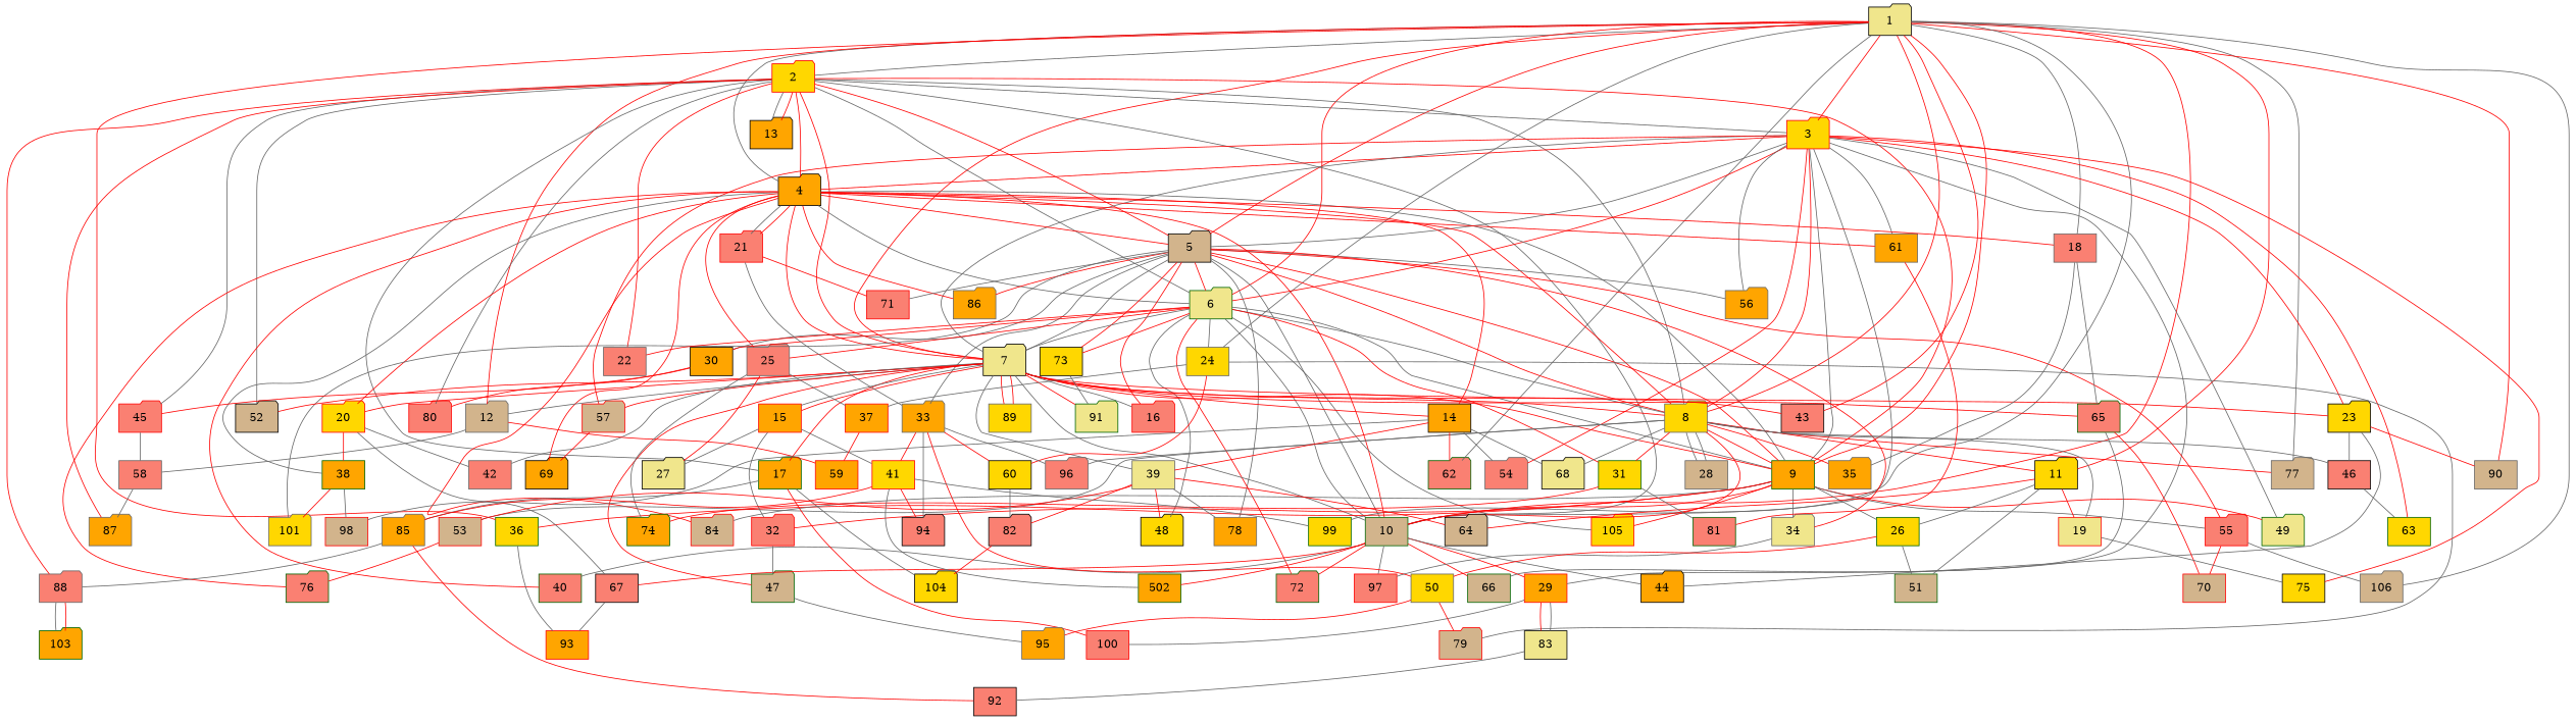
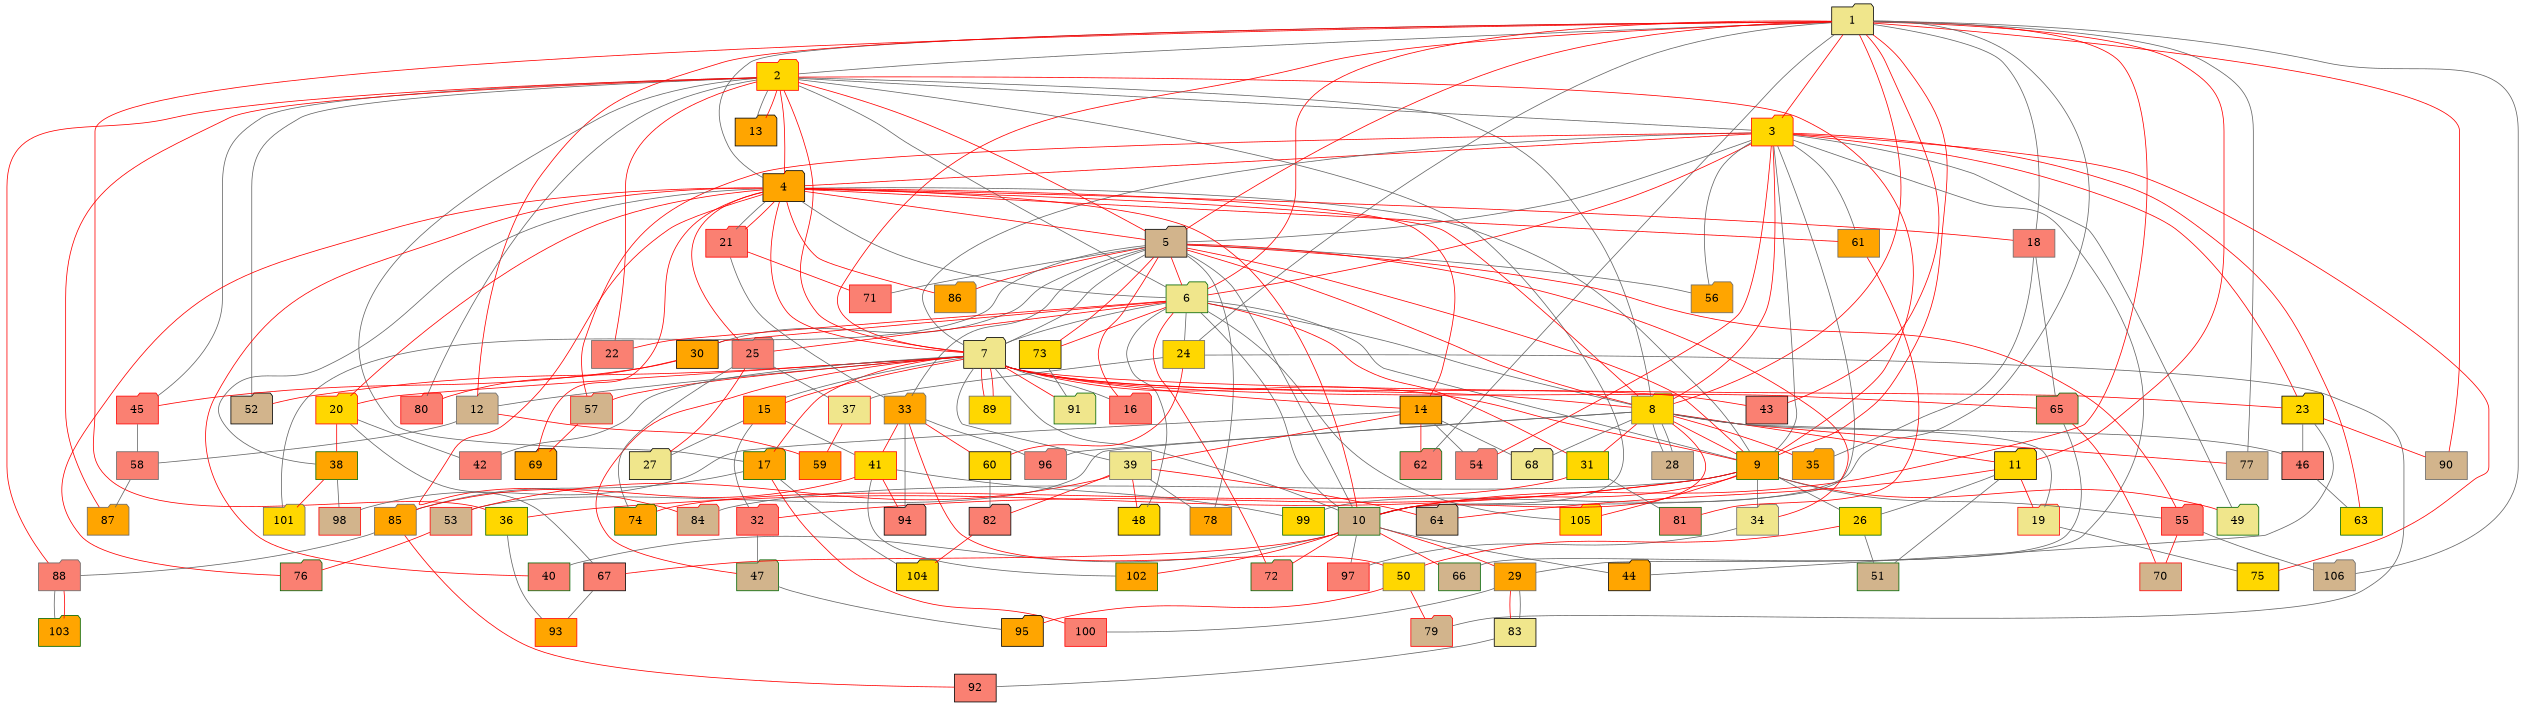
  graph {
    node [color=black fillcolor=salmon shape=folder style=filled]
    edge [color=red]
    1 [fillcolor=khaki]
    2 [color=red fillcolor=gold]
    3 [color=red fillcolor=gold]
    4 [fillcolor=orange]
    5 [fillcolor=tan]
    6 [color=darkgreen fillcolor=khaki]
    7 [fillcolor=khaki]
    8 [color=gray40 fillcolor=gold]
    9 [color=darkgreen fillcolor=orange shape=box]
    10 [color=darkgreen fillcolor=tan shape=box]
    11 [fillcolor=gold]
    12 [color=gray40 fillcolor=tan]
    18 [color=gray40 shape=box]
    24 [color=gray40 fillcolor=gold shape=box]
    36 [color=darkgreen fillcolor=gold shape=box]
    43 [shape=box]
    62 [color=darkgreen]
-   77 [color=gray40 fillcolor=tan]
+   77 [color=gray40 fillcolor=tan shape=box]
    90 [color=gray40 fillcolor=tan shape=box]
    99 [color=darkgreen fillcolor=gold shape=box]
    106 [color=gray40 fillcolor=tan]
    13 [fillcolor=orange]
    17 [color=darkgreen fillcolor=orange]
    22 [color=gray40 shape=box]
    45 [color=red]
    52 [fillcolor=tan]
    80 [color=red]
    87 [color=gray40 fillcolor=orange]
    88 [color=gray40]
    23 [fillcolor=gold]
-   29 [color=red fillcolor=orange shape=box]
+   29 [color=gray40 fillcolor=orange shape=box]
    49 [color=darkgreen fillcolor=khaki]
    54 [color=gray40]
    56 [color=gray40 fillcolor=orange]
    57 [color=red fillcolor=tan]
    61 [color=gray40 fillcolor=orange shape=box]
    63 [color=darkgreen fillcolor=gold shape=box]
    75 [fillcolor=gold shape=box]
    14 [fillcolor=orange shape=box]
    20 [color=red fillcolor=gold]
    21 [color=red]
    25 [color=gray40]
    38 [color=darkgreen fillcolor=orange shape=box]
    40 [color=darkgreen shape=box]
    69 [fillcolor=orange]
    76 [color=darkgreen]
    84 [color=red fillcolor=tan]
    86 [color=gray40 fillcolor=orange]
    16 [color=red]
    30 [fillcolor=orange shape=box]
    33 [color=gray40 fillcolor=orange]
    34 [color=gray40 fillcolor=khaki]
    55 [color=red]
    71 [color=red shape=box]
    73 [fillcolor=gold shape=box]
    78 [color=gray40 fillcolor=orange shape=box]
    101 [color=gray40 fillcolor=gold]
    48 [fillcolor=gold]
    31 [color=darkgreen fillcolor=gold shape=box]
    72 [color=darkgreen]
    105 [color=red fillcolor=gold]
    15 [color=red fillcolor=orange shape=box]
    39 [color=gray40 fillcolor=khaki shape=box]
    42 [color=gray40 shape=box]
    47 [color=darkgreen fillcolor=tan]
    65 [color=darkgreen]
    89 [color=gray40 fillcolor=gold shape=box]
    91 [color=darkgreen fillcolor=khaki]
-   19 [color=red fillcolor=khaki shape=box]
+   19 [color=red fillcolor=khaki]
    28 [color=gray40 fillcolor=tan shape=box]
    35 [color=gray40 fillcolor=orange]
    46 [shape=box]
    53 [color=red fillcolor=tan shape=box]
    68 [fillcolor=khaki]
    96 [color=gray40]
    26 [color=darkgreen fillcolor=gold shape=box]
    32 [color=red]
    44 [fillcolor=orange]
    66 [color=darkgreen fillcolor=tan shape=box]
    67 [shape=box]
    97 [color=red shape=box]
-   102 [color=darkgreen fillcolor=orange shape=box label=502]
+   102 [color=darkgreen fillcolor=orange shape=box]
    51 [color=darkgreen fillcolor=tan shape=box]
    64 [fillcolor=tan]
    58 [color=gray40 shape=box]
    59 [color=red fillcolor=orange shape=box]
-   37 [color=red fillcolor=orange shape=box]
+   37 [color=red fillcolor=khaki shape=box]
    60 [fillcolor=gold shape=box]
    79 [color=red fillcolor=tan]
    93 [color=red fillcolor=orange shape=box]
    85 [color=gray40 fillcolor=orange]
    100 [color=red shape=box]
    104 [fillcolor=gold]
    103 [color=darkgreen fillcolor=orange]
    83 [fillcolor=khaki shape=box]
    81 [color=darkgreen shape=box]
    98 [color=red fillcolor=tan shape=box]
    27 [fillcolor=khaki]
    74 [color=darkgreen fillcolor=orange]
    41 [color=red fillcolor=gold shape=box]
    50 [color=gray40 fillcolor=gold shape=box]
    94
    70 [color=red fillcolor=tan shape=box]
    82
-   95 [color=gray40 fillcolor=orange]
+   95 [fillcolor=orange]
    92 [shape=box]
    1 -- 2 [color=gray40]
    1 -- 3
    1 -- 4 [color=gray40]
    1 -- 5
    1 -- 6
    1 -- 7
    1 -- 8
    1 -- 9
    1 -- 10
    1 -- 11
    1 -- 12
    1 -- 18 [color=gray40]
    1 -- 24 [color=gray40]
    1 -- 36
    1 -- 43
    1 -- 62 [color=gray40]
    1 -- 77 [color=gray40]
    1 -- 90
    1 -- 99 [color=gray40]
    1 -- 106 [color=gray40]
    2 -- 3 [color=gray40]
    2 -- 4
    2 -- 5
    2 -- 6 [color=gray40]
    2 -- 7
    2 -- 8 [color=gray40]
    2 -- 9
    2 -- 10 [color=gray40]
    2 -- 13 [color=gray40]
    2 -- 13
    2 -- 17 [color=gray40]
    2 -- 22
    2 -- 45 [color=gray40]
    2 -- 52 [color=gray40]
    2 -- 80 [color=gray40]
    2 -- 87
    2 -- 88
    3 -- 4
    3 -- 5 [color=gray40]
    3 -- 6
    3 -- 7 [color=gray40]
    3 -- 8
    3 -- 9 [color=gray40]
    3 -- 10 [color=gray40]
    3 -- 23
    3 -- 29 [color=gray40]
    3 -- 49 [color=gray40]
    3 -- 54
    3 -- 56 [color=gray40]
    3 -- 57
    3 -- 61 [color=gray40]
    3 -- 63
    3 -- 75
    4 -- 5
    4 -- 6 [color=gray40]
    4 -- 7
    4 -- 8
    4 -- 9 [color=gray40]
    4 -- 10
    4 -- 18
    4 -- 61
    4 -- 14
    4 -- 20
    4 -- 21 [color=gray40]
    4 -- 21
    4 -- 25
    4 -- 38 [color=gray40]
    4 -- 40
    4 -- 69
    4 -- 76
    4 -- 84
    4 -- 86
    5 -- 6
    5 -- 7 [color=gray40]
    5 -- 8
    5 -- 9
    5 -- 10 [color=gray40]
    5 -- 56 [color=gray40]
    5 -- 86
    5 -- 16
    5 -- 30 [color=gray40]
    5 -- 33 [color=gray40]
    5 -- 34
    5 -- 55
    5 -- 71 [color=gray40]
    5 -- 73
    5 -- 78 [color=gray40]
    5 -- 101 [color=gray40]
    6 -- 7 [color=gray40]
    6 -- 8 [color=gray40]
    6 -- 9 [color=gray40]
    6 -- 10 [color=gray40]
    6 -- 24 [color=gray40]
    6 -- 22
    6 -- 25
    6 -- 30
    6 -- 73
    6 -- 48 [color=gray40]
    6 -- 31
    6 -- 72
    6 -- 105 [color=gray40]
    7 -- 8
    7 -- 9
    7 -- 10 [color=gray40]
    7 -- 12 [color=gray40]
    7 -- 43
    7 -- 17
    7 -- 52
    7 -- 23
    7 -- 57
    7 -- 14
    7 -- 20
    7 -- 16 [color=gray40]
    7 -- 15 [color=gray40]
    7 -- 15
    7 -- 39 [color=gray40]
    7 -- 42 [color=gray40]
    7 -- 47
    7 -- 65
    7 -- 89
    7 -- 89
    7 -- 91
    8 -- 9
    8 -- 10
    8 -- 11
    8 -- 77
    8 -- 31
    8 -- 19 [color=gray40]
    8 -- 28 [color=gray40]
    8 -- 28 [color=gray40]
    8 -- 35
    8 -- 46 [color=gray40]
    8 -- 53 [color=gray40]
    8 -- 68 [color=gray40]
    8 -- 96 [color=gray40]
    9 -- 10
    9 -- 36
    9 -- 49
    9 -- 84 [color=gray40]
    9 -- 34 [color=gray40]
    9 -- 55 [color=gray40]
    9 -- 105
    9 -- 26 [color=gray40]
    9 -- 32
    10 -- 29
    10 -- 40 [color=gray40]
    10 -- 72
    10 -- 44 [color=gray40]
    10 -- 66
    10 -- 67
    10 -- 97 [color=gray40]
    10 -- 102
    11 -- 19
    11 -- 26 [color=gray40]
    11 -- 51 [color=gray40]
    11 -- 64
    12 -- 58 [color=gray40]
    12 -- 59
    18 -- 65 [color=gray40]
    18 -- 35 [color=gray40]
    24 -- 37 [color=gray40]
    24 -- 60
    24 -- 79 [color=gray40]
    36 -- 93 [color=gray40]
    17 -- 85 [color=gray40]
    17 -- 100
    17 -- 104 [color=gray40]
    45 -- 58 [color=gray40]
    88 -- 103 [color=gray40]
    88 -- 103
    23 -- 90
    23 -- 46 [color=gray40]
    23 -- 44 [color=gray40]
    29 -- 100 [color=gray40]
    29 -- 83
    29 -- 83 [color=gray40]
    57 -- 69
    61 -- 81
    14 -- 62
    14 -- 54 [color=gray40]
    14 -- 39
    14 -- 68 [color=gray40]
    14 -- 98 [color=gray40]
    20 -- 38
    20 -- 42 [color=gray40]
    20 -- 67 [color=gray40]
    21 -- 33 [color=gray40]
    21 -- 71
    25 -- 37 [color=gray40]
    25 -- 27
    25 -- 74 [color=gray40]
    38 -- 101
    38 -- 98 [color=gray40]
    30 -- 45
    30 -- 80
    33 -- 96 [color=gray40]
    33 -- 60
    33 -- 41
    33 -- 50
    33 -- 94 [color=gray40]
    34 -- 97 [color=gray40]
    55 -- 106 [color=gray40]
    55 -- 70
    73 -- 91 [color=gray40]
    31 -- 81 [color=gray40]
    31 -- 74
    15 -- 32 [color=gray40]
    15 -- 27 [color=gray40]
    15 -- 41 [color=gray40]
    39 -- 78 [color=gray40]
    39 -- 48
    39 -- 53
    39 -- 64
    39 -- 82
    47 -- 95 [color=gray40]
    65 -- 66 [color=gray40]
    65 -- 70
    19 -- 75 [color=gray40]
    46 -- 63 [color=gray40]
    53 -- 76
    26 -- 51 [color=gray40]
    26 -- 50
    32 -- 47 [color=gray40]
    67 -- 93 [color=gray40]
    58 -- 87 [color=gray40]
    37 -- 59
    60 -- 82 [color=gray40]
    85 -- 88 [color=gray40]
    85 -- 92
    83 -- 92 [color=gray40]
    41 -- 99 [color=gray40]
    41 -- 102 [color=gray40]
    41 -- 85
    41 -- 94
    50 -- 79
    50 -- 95
    82 -- 104
  }
